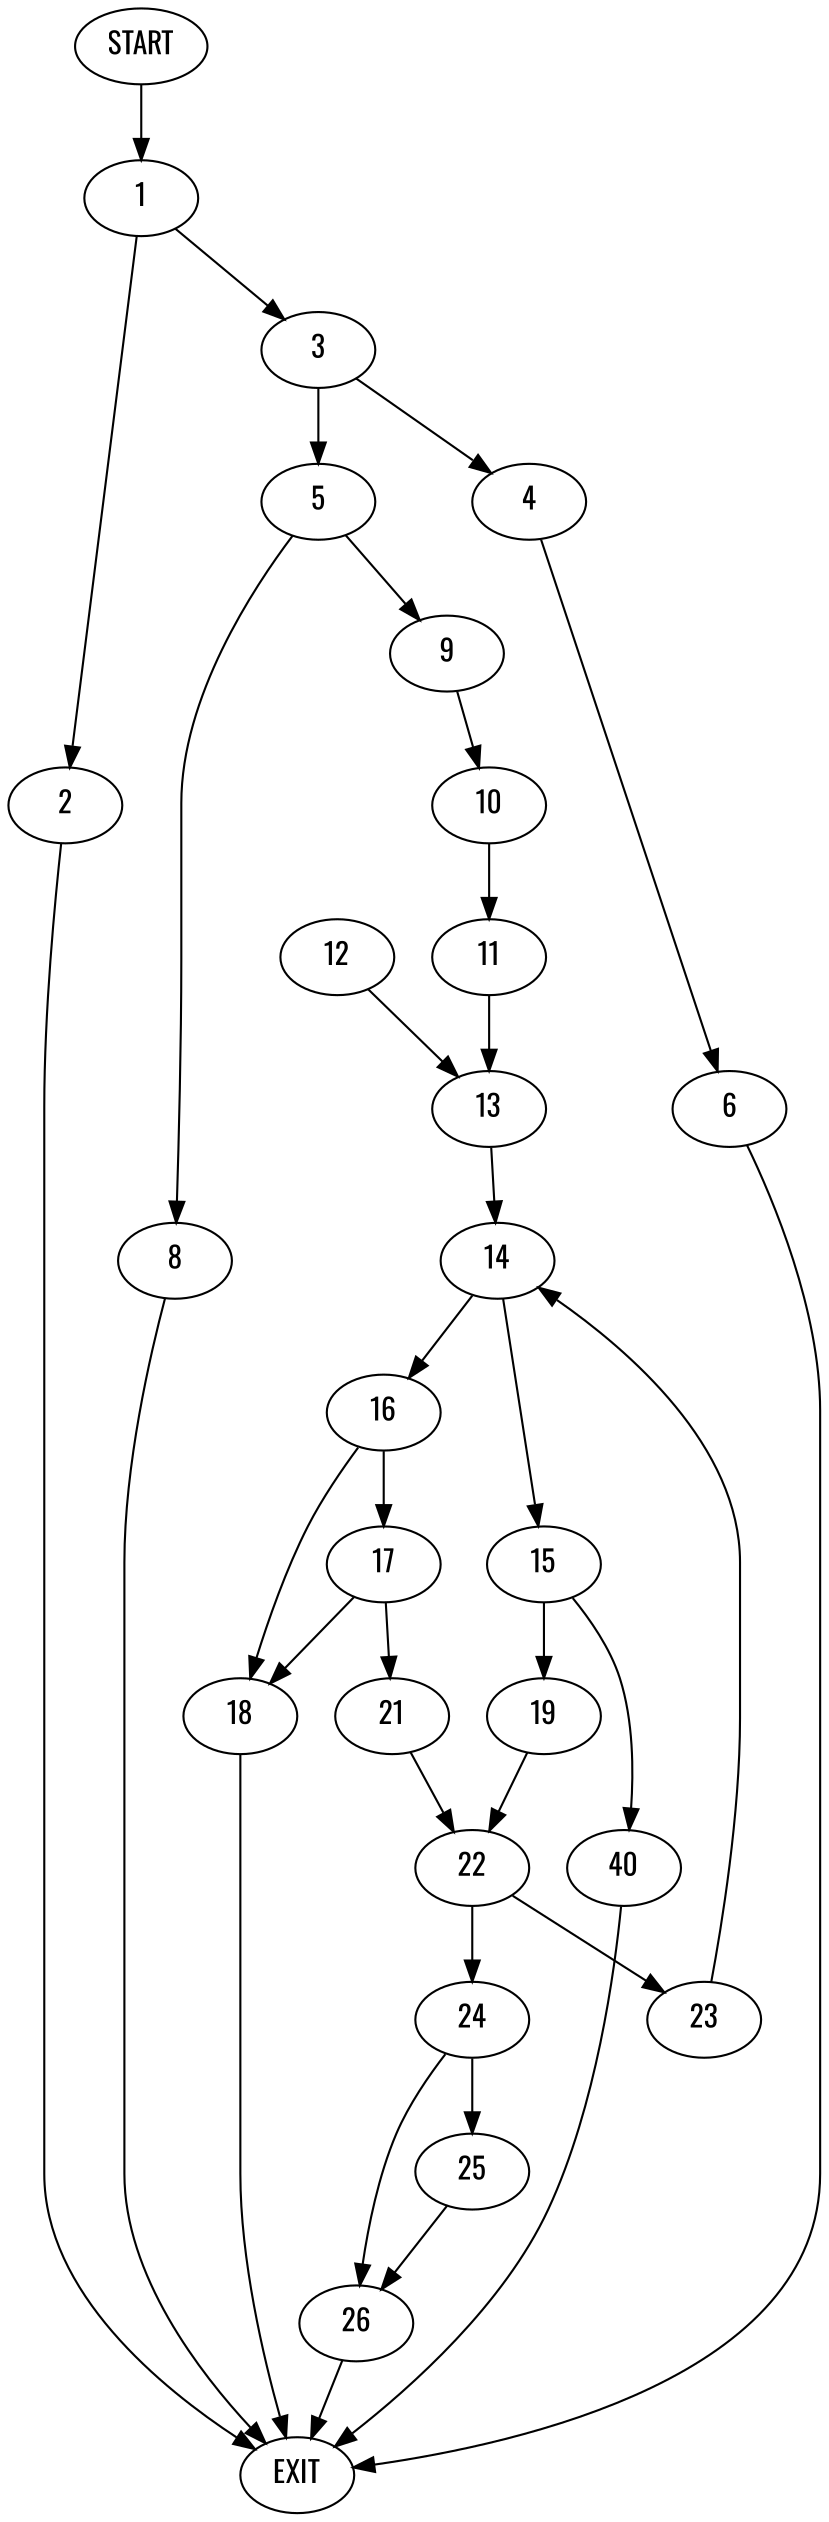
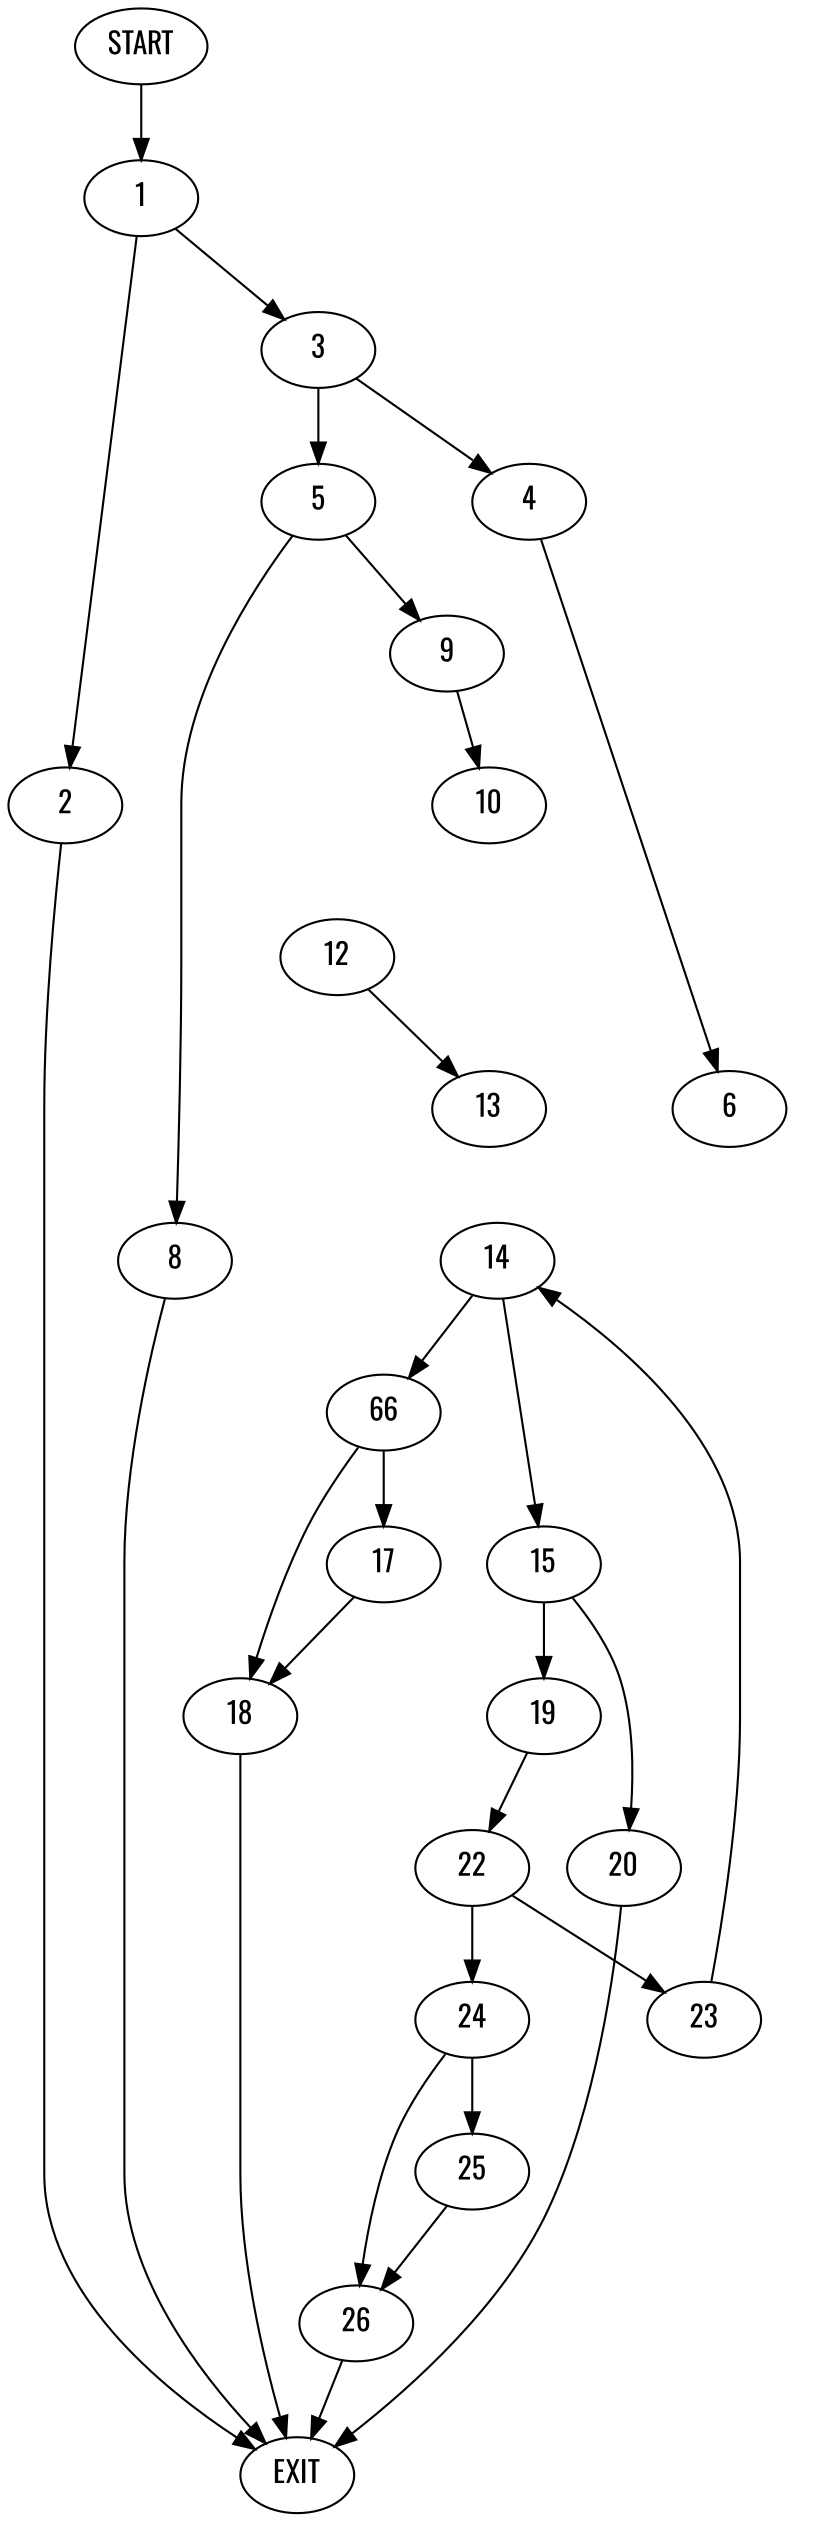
  digraph {
    fontname=Oswald
    node [fontname=Oswald]
    edge [fontname=Oswald]
    n1 [label=START]
    1
    2
    3
    n5 [label=EXIT]
    4
    5
    6
    8
    9
    10
-   11
    13
    12
    14
    15
-   16
+   16 [label=66]
    19
-   20 [label=40]
+   20
    17
    18
    22
-   21
    23
    24
    25
    26
    n1 -> 1
    1 -> 2
    1 -> 3
    2 -> n5
    3 -> 4
    3 -> 5
    4 -> 6
    5 -> 8
    5 -> 9
-   6 -> n5
    8 -> n5
    9 -> 10
-   10 -> 11
-   11 -> 13
-   13 -> 14
    12 -> 13
    14 -> 15
    14 -> 16
    15 -> 19
    15 -> 20
    16 -> 17
    16 -> 18
    19 -> 22
    20 -> n5
    17 -> 18
-   17 -> 21
    18 -> n5
    22 -> 23
    22 -> 24
-   21 -> 22
    23 -> 14
    24 -> 25
    24 -> 26
    25 -> 26
    26 -> n5
  }
